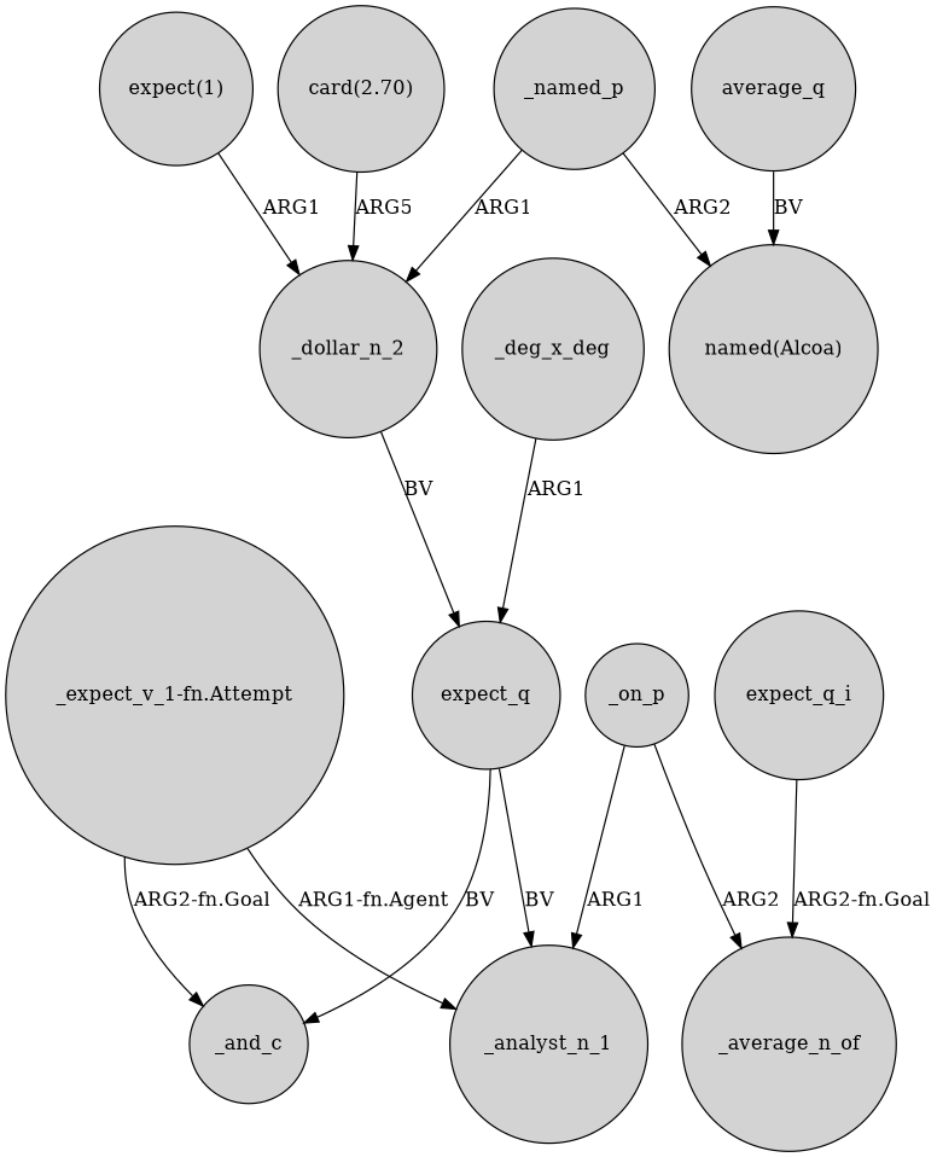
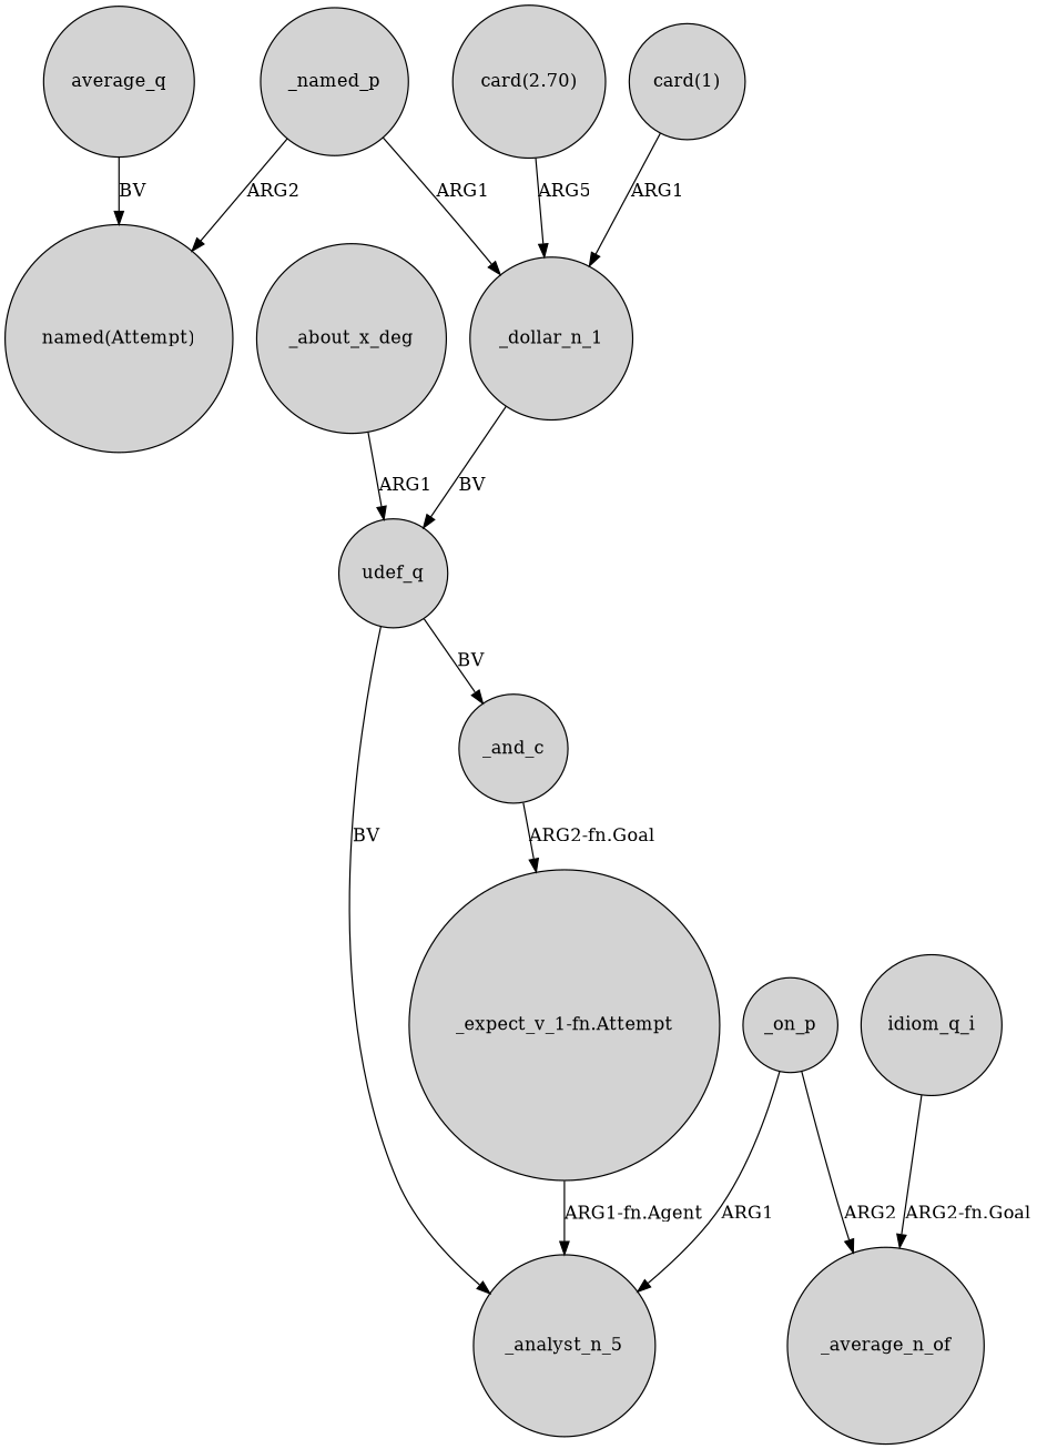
  digraph {
    node [shape=circle style=filled]
-   "card(1)" [label="expect(1)"]
-   _dollar_n_1 [label=_dollar_n_2]
-   udef_q [label=expect_q]
+   "card(1)"
+   _dollar_n_1
+   udef_q
    "_expect_v_1-fn.Attempt"
-   _analyst_n_1
+   _analyst_n_1 [label=_analyst_n_5]
    _and_c
-   idiom_q_i [label=expect_q_i]
+   idiom_q_i
    _average_n_of
    n9 [label=average_q]
-   "named(Alcoa)"
+   "named(Alcoa)" [label="named(Attempt)"]
    _on_p
    n12 [label=_named_p]
-   _about_x_deg [label=_deg_x_deg]
+   _about_x_deg
    "card(2.70)"
    "card(1)" -> _dollar_n_1 [label=ARG1]
    _dollar_n_1 -> udef_q [label=BV]
    udef_q -> _analyst_n_1 [label=BV]
    udef_q -> _and_c [label=BV]
    "_expect_v_1-fn.Attempt" -> _analyst_n_1 [label="ARG1-fn.Agent"]
-   "_expect_v_1-fn.Attempt" -> _and_c [label="ARG2-fn.Goal"]
+   _and_c -> "_expect_v_1-fn.Attempt" [label="ARG2-fn.Goal"]
    idiom_q_i -> _average_n_of [label="ARG2-fn.Goal"]
    n9 -> "named(Alcoa)" [label=BV]
    _on_p -> _analyst_n_1 [label=ARG1]
    _on_p -> _average_n_of [label=ARG2]
    n12 -> _dollar_n_1 [label=ARG1]
    n12 -> "named(Alcoa)" [label=ARG2]
    _about_x_deg -> udef_q [label=ARG1]
    "card(2.70)" -> _dollar_n_1 [label=ARG5]
  }
